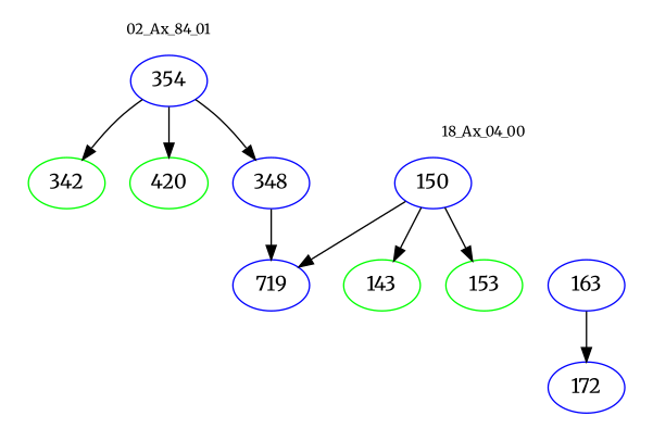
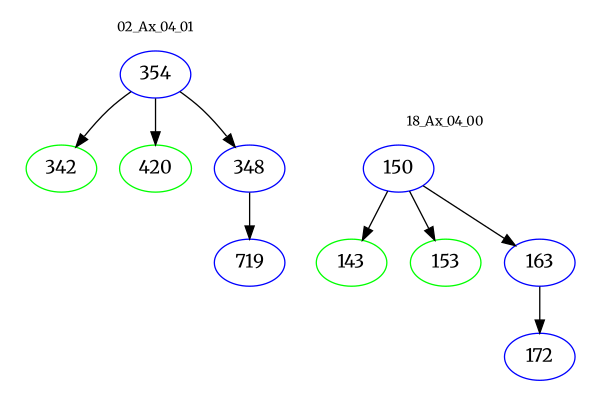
  digraph {
    fontname=Merriweather
    node [color=blue fontname=Merriweather]
    edge [color=black fontname=Merriweather]
    n1 [label=354]
    n2 [color=green label=342]
    n3 [color=green label=420]
    n4 [label=348]
    n5 [label=719]
    n6 [label=150]
    n7 [color=green label=143]
    n8 [color=green label=153]
    n9 [label=163]
    n10 [label=172]
    subgraph cluster_1 {
      color=white
      fontsize=10
-     label="02_Ax_84_01"
+     label="02_Ax_04_01"
      n1
      n2
      n3
      n4
      n5
    }
    subgraph cluster_2 {
      color=white
      fontsize=10
      label="18_Ax_04_00"
      n6
      n7
      n8
      n9
      n10
    }
    n1 -> n2
    n1 -> n3
    n1 -> n4
    n4 -> n5
    n6 -> n7
    n6 -> n8
-   n6 -> n5
+   n6 -> n9
    n9 -> n10
  }
